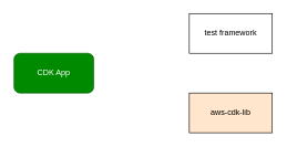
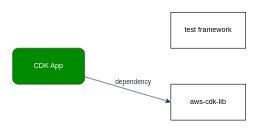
  <mxCell id="0" />
  <mxCell id="1" parent="0" />
+ <mxCell id="2" style="edgeStyle=none;html=1;entryX=0;entryY=0.5;entryDx=0;entryDy=0;strokeColor=#232F3E;" parent="1" source="4" target="5" edge="1"><mxGeometry relative="1" as="geometry" /></mxCell>
+ <mxCell id="3" value="dependency" style="edgeLabel;html=1;align=center;verticalAlign=middle;resizable=0;points=[];labelBackgroundColor=none;fontColor=#232F3E;" parent="2" vertex="1" connectable="0"><mxGeometry x="-0.073" y="1" relative="1" as="geometry"><mxPoint x="13" y="-11" as="offset" /></mxGeometry></mxCell>
  <mxCell id="4" value="CDK App" style="rounded=1;whiteSpace=wrap;html=1;fillColor=#008a00;fontColor=#ffffff;strokeColor=#005700;" parent="1" vertex="1"><mxGeometry x="20" y="80" width="120" height="60" as="geometry" /></mxCell>
- <mxCell id="5" value="aws-cdk-lib" style="rounded=0;whiteSpace=wrap;html=1;fillColor=#ffe6cc;" parent="1" vertex="1"><mxGeometry x="284" y="140" width="125" height="60" as="geometry" /></mxCell>
+ <mxCell id="5" value="aws-cdk-lib" style="rounded=0;whiteSpace=wrap;html=1;" parent="1" vertex="1"><mxGeometry x="284" y="140" width="125" height="60" as="geometry" /></mxCell>
  <mxCell id="6" value="test framework" style="rounded=0;whiteSpace=wrap;html=1;" parent="1" vertex="1"><mxGeometry x="284" y="20" width="125" height="60" as="geometry" /></mxCell>
